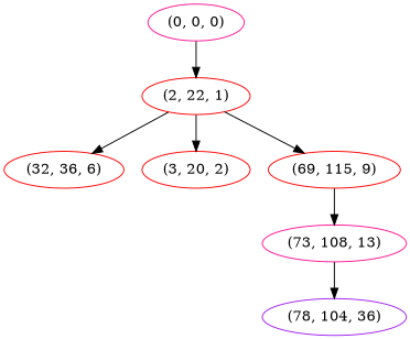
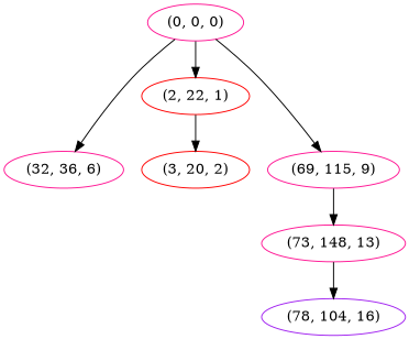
  digraph {
    node [color=red]
    "(2, 22, 1)"
    "(0, 0, 0)" [color=deeppink]
-   "(32, 36, 6)"
-   "(69, 115, 9)"
+   "(32, 36, 6)" [color=deeppink]
+   "(69, 115, 9)" [color=deeppink]
    "(3, 20, 2)"
-   "(73, 108, 13)" [color=deeppink]
-   "(78, 104, 16)" [color=purple label="(78, 104, 36)"]
+   "(73, 108, 13)" [color=deeppink label="(73, 148, 13)"]
+   "(78, 104, 16)" [color=purple]
    "(2, 22, 1)" -> "(3, 20, 2)"
    "(0, 0, 0)" -> "(2, 22, 1)"
-   "(2, 22, 1)" -> "(32, 36, 6)"
-   "(2, 22, 1)" -> "(69, 115, 9)"
+   "(0, 0, 0)" -> "(32, 36, 6)"
+   "(0, 0, 0)" -> "(69, 115, 9)"
    "(69, 115, 9)" -> "(73, 108, 13)"
    "(73, 108, 13)" -> "(78, 104, 16)"
  }
